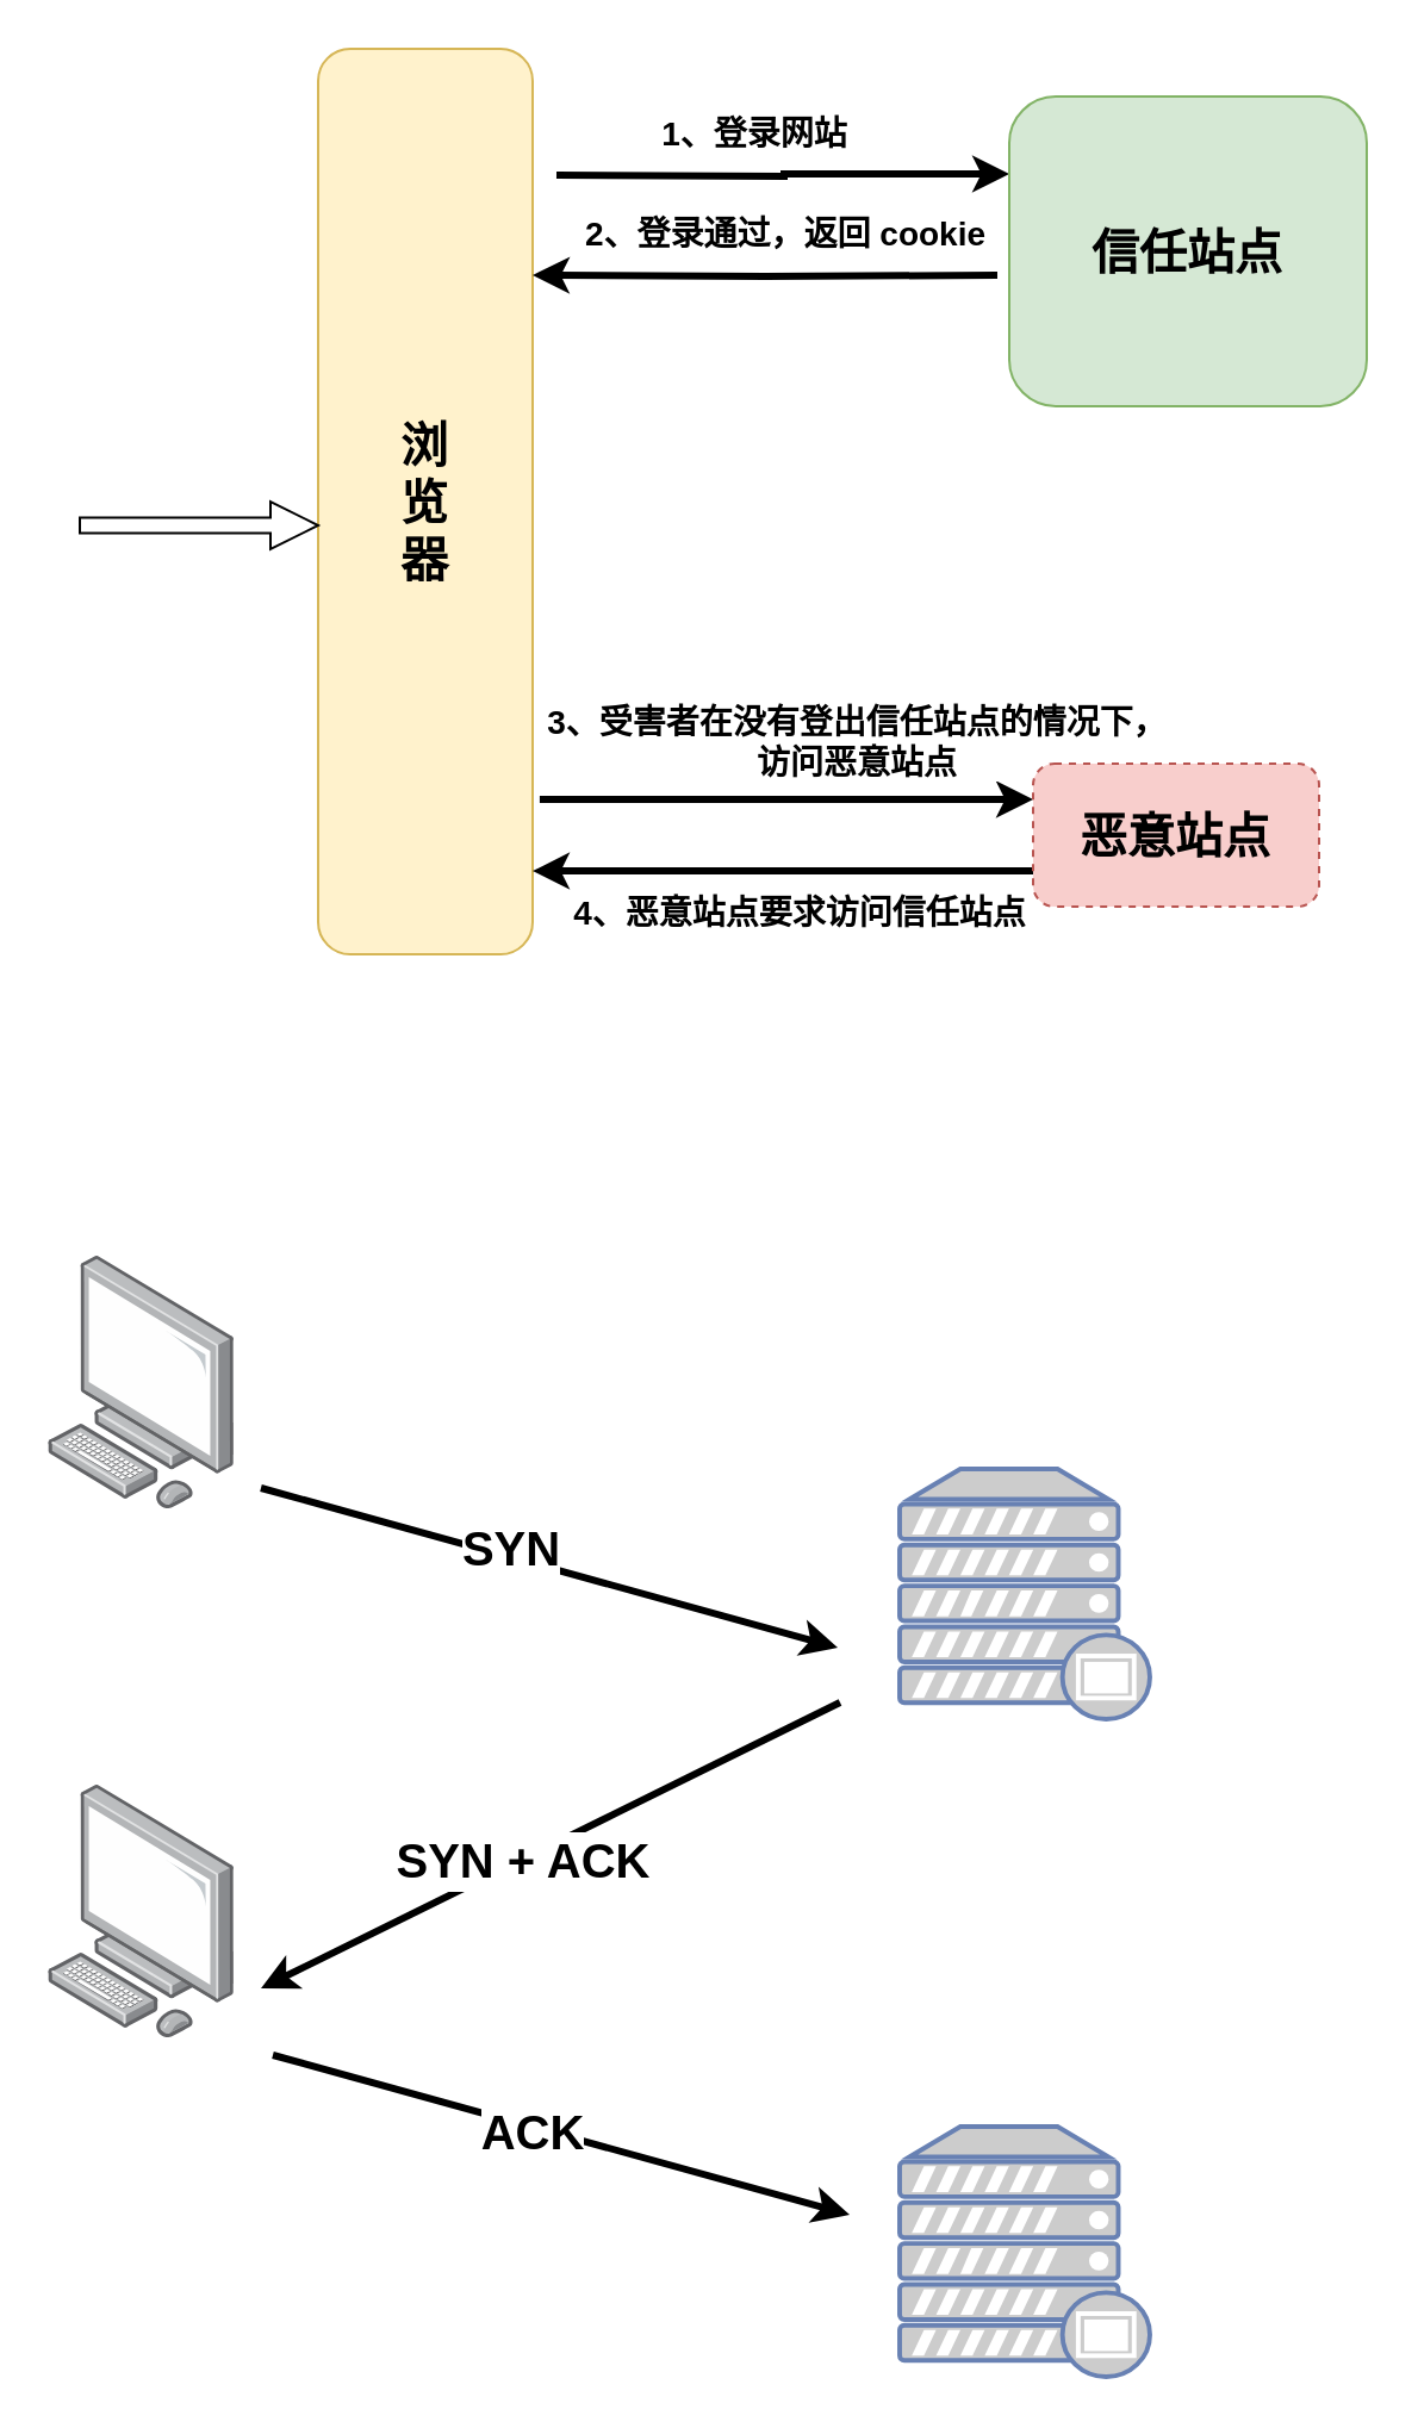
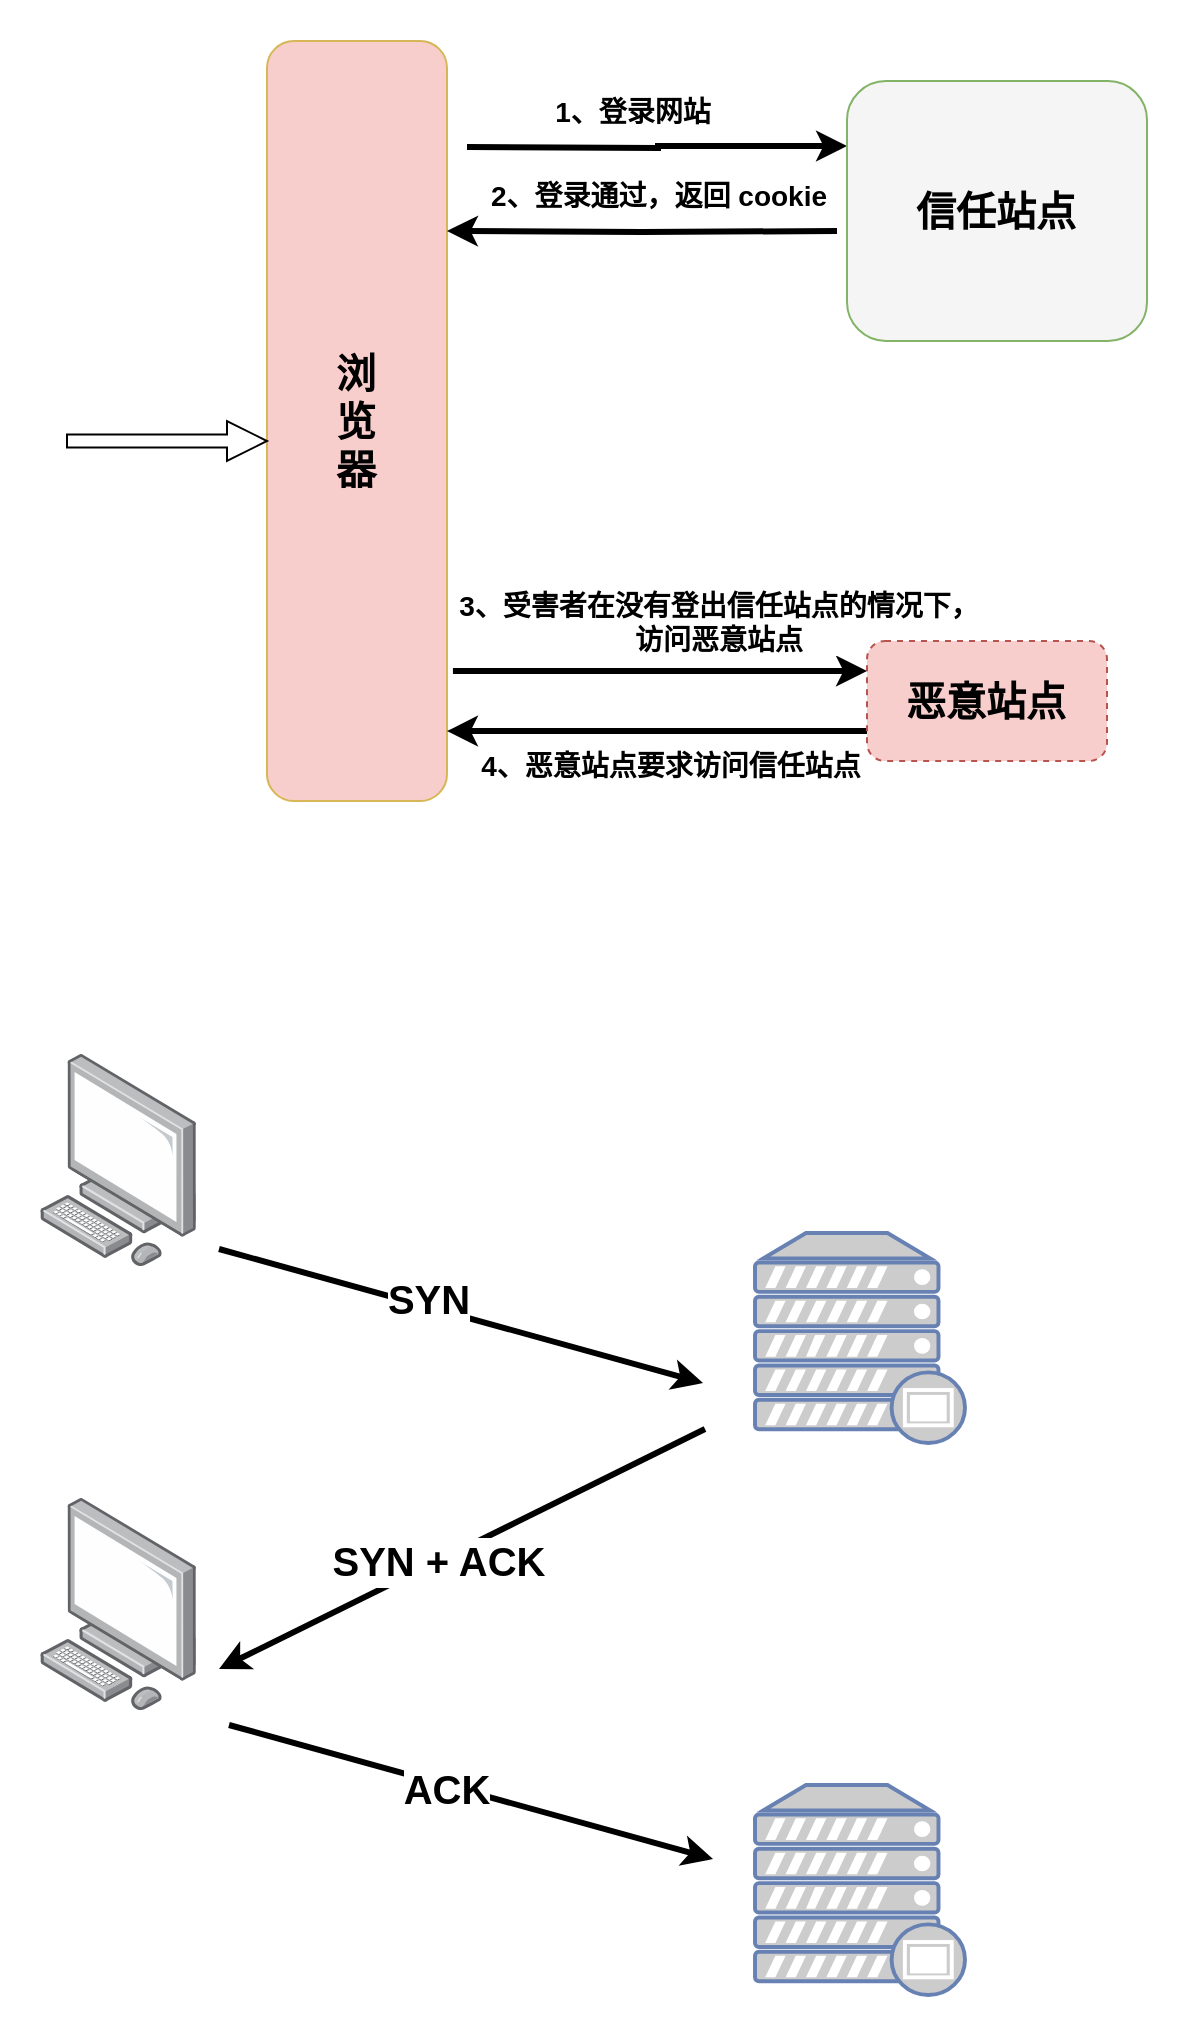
  <mxCell id="0" />
  <mxCell id="1" parent="0" />
- <mxCell id="2" value="&lt;b&gt;&lt;font style=&quot;font-size: 20px&quot;&gt;浏&lt;br&gt;览&lt;br&gt;器&lt;/font&gt;&lt;/b&gt;" style="rounded=1;whiteSpace=wrap;html=1;fillColor=#fff2cc;strokeColor=#d6b656;" vertex="1" parent="1"><mxGeometry x="133" y="20" width="90" height="380" as="geometry" /></mxCell>
+ <mxCell id="2" value="&lt;b&gt;&lt;font style=&quot;font-size: 20px&quot;&gt;浏&lt;br&gt;览&lt;br&gt;器&lt;/font&gt;&lt;/b&gt;" style="rounded=1;whiteSpace=wrap;html=1;fillColor=#f8cecc;strokeColor=#d6b656;" vertex="1" parent="1"><mxGeometry x="133" y="20" width="90" height="380" as="geometry" /></mxCell>
  <mxCell id="3" style="edgeStyle=orthogonalEdgeStyle;rounded=0;orthogonalLoop=1;jettySize=auto;html=1;exitX=0;exitY=0.25;exitDx=0;exitDy=0;startArrow=classic;startFill=1;endArrow=none;endFill=0;strokeWidth=3;fontSize=14;fontStyle=1" edge="1" parent="1" source="7"><mxGeometry relative="1" as="geometry"><mxPoint x="233" y="73" as="targetPoint" /></mxGeometry></mxCell>
  <mxCell id="4" value="1、登录网站" style="edgeLabel;html=1;align=center;verticalAlign=middle;resizable=0;points=[];fontSize=14;fontStyle=1" vertex="1" connectable="0" parent="3"><mxGeometry x="-0.223" relative="1" as="geometry"><mxPoint x="-34" y="-17" as="offset" /></mxGeometry></mxCell>
  <mxCell id="5" style="edgeStyle=orthogonalEdgeStyle;rounded=0;orthogonalLoop=1;jettySize=auto;html=1;entryX=1;entryY=0.25;entryDx=0;entryDy=0;startArrow=none;startFill=0;endArrow=classic;endFill=1;strokeWidth=3;" edge="1" parent="1" target="2"><mxGeometry relative="1" as="geometry"><mxPoint x="418" y="115" as="sourcePoint" /></mxGeometry></mxCell>
  <mxCell id="6" value="2、登录通过，返回 cookie" style="edgeLabel;html=1;align=center;verticalAlign=middle;resizable=0;points=[];fontSize=14;fontStyle=1" vertex="1" connectable="0" parent="5"><mxGeometry x="-0.323" y="-4" relative="1" as="geometry"><mxPoint x="-23" y="-14" as="offset" /></mxGeometry></mxCell>
- <mxCell id="7" value="&lt;b&gt;&lt;font style=&quot;font-size: 20px&quot;&gt;信任站点&lt;/font&gt;&lt;/b&gt;" style="rounded=1;whiteSpace=wrap;html=1;fillColor=#d5e8d4;strokeColor=#82b366;" vertex="1" parent="1"><mxGeometry x="423" y="40" width="150" height="130" as="geometry" /></mxCell>
+ <mxCell id="7" value="&lt;b&gt;&lt;font style=&quot;font-size: 20px&quot;&gt;信任站点&lt;/font&gt;&lt;/b&gt;" style="rounded=1;whiteSpace=wrap;html=1;fillColor=#f5f5f5;strokeColor=#82b366;" vertex="1" parent="1"><mxGeometry x="423" y="40" width="150" height="130" as="geometry" /></mxCell>
  <mxCell id="8" style="edgeStyle=orthogonalEdgeStyle;rounded=0;orthogonalLoop=1;jettySize=auto;html=1;exitX=0;exitY=0.25;exitDx=0;exitDy=0;entryX=1.033;entryY=0.829;entryDx=0;entryDy=0;entryPerimeter=0;startArrow=classic;startFill=1;endArrow=none;endFill=0;strokeWidth=3;" edge="1" parent="1" source="12" target="2"><mxGeometry relative="1" as="geometry" /></mxCell>
  <mxCell id="9" value="3、受害者在没有登出信任站点的情况下，&lt;br style=&quot;font-size: 14px;&quot;&gt;访问恶意站点" style="edgeLabel;html=1;align=center;verticalAlign=middle;resizable=0;points=[];fontSize=14;fontStyle=1" vertex="1" connectable="0" parent="8"><mxGeometry x="-0.208" y="2" relative="1" as="geometry"><mxPoint x="7" y="-27" as="offset" /></mxGeometry></mxCell>
  <mxCell id="10" style="edgeStyle=orthogonalEdgeStyle;rounded=0;orthogonalLoop=1;jettySize=auto;html=1;exitX=0;exitY=0.75;exitDx=0;exitDy=0;entryX=1;entryY=0.908;entryDx=0;entryDy=0;entryPerimeter=0;startArrow=none;startFill=0;endArrow=classic;endFill=1;strokeWidth=3;" edge="1" parent="1" source="12" target="2"><mxGeometry relative="1" as="geometry" /></mxCell>
  <mxCell id="11" value="4、恶意站点要求访问信任站点" style="edgeLabel;html=1;align=center;verticalAlign=middle;resizable=0;points=[];fontSize=14;fontStyle=1" vertex="1" connectable="0" parent="10"><mxGeometry x="-0.32" y="1" relative="1" as="geometry"><mxPoint x="-28" y="16" as="offset" /></mxGeometry></mxCell>
  <mxCell id="12" value="&lt;b&gt;&lt;font style=&quot;font-size: 20px&quot;&gt;恶意站点&lt;/font&gt;&lt;/b&gt;" style="rounded=1;whiteSpace=wrap;html=1;fillColor=#f8cecc;strokeColor=#b85450;dashed=1;" vertex="1" parent="1"><mxGeometry x="433" y="320" width="120" height="60" as="geometry" /></mxCell>
  <mxCell id="13" value="" style="html=1;shadow=0;dashed=0;align=center;verticalAlign=middle;shape=mxgraph.arrows2.arrow;dy=0.67;dx=20;notch=0;fontSize=14;" vertex="1" parent="1"><mxGeometry x="33" y="210" width="100" height="20" as="geometry" /></mxCell>
  <mxCell id="14" value="" style="points=[];aspect=fixed;html=1;align=center;shadow=0;dashed=0;image;image=img/lib/allied_telesis/computer_and_terminals/Personal_Computer.svg;fontSize=17;" vertex="1" parent="1"><mxGeometry x="20" y="527" width="78.21" height="106" as="geometry" /></mxCell>
  <mxCell id="15" value="" style="fontColor=#0066CC;verticalAlign=top;verticalLabelPosition=bottom;labelPosition=center;align=center;html=1;outlineConnect=0;fillColor=#CCCCCC;strokeColor=#6881B3;gradientColor=none;gradientDirection=north;strokeWidth=2;shape=mxgraph.networks.proxy_server;fontSize=17;" vertex="1" parent="1"><mxGeometry x="377" y="616" width="105" height="105" as="geometry" /></mxCell>
  <mxCell id="16" value="" style="points=[];aspect=fixed;html=1;align=center;shadow=0;dashed=0;image;image=img/lib/allied_telesis/computer_and_terminals/Personal_Computer.svg;fontSize=17;" vertex="1" parent="1"><mxGeometry x="20" y="749" width="78.21" height="106" as="geometry" /></mxCell>
  <mxCell id="17" value="" style="fontColor=#0066CC;verticalAlign=top;verticalLabelPosition=bottom;labelPosition=center;align=center;html=1;outlineConnect=0;fillColor=#CCCCCC;strokeColor=#6881B3;gradientColor=none;gradientDirection=north;strokeWidth=2;shape=mxgraph.networks.proxy_server;fontSize=17;" vertex="1" parent="1"><mxGeometry x="377" y="892" width="105" height="105" as="geometry" /></mxCell>
  <mxCell id="18" value="" style="endArrow=classic;html=1;fontSize=17;strokeWidth=3;" edge="1" parent="1"><mxGeometry width="50" height="50" relative="1" as="geometry"><mxPoint x="109" y="624" as="sourcePoint" /><mxPoint x="351" y="691" as="targetPoint" /></mxGeometry></mxCell>
  <mxCell id="19" value="&lt;b&gt;&lt;font style=&quot;font-size: 20px&quot;&gt;SYN&lt;/font&gt;&lt;/b&gt;" style="edgeLabel;html=1;align=center;verticalAlign=middle;resizable=0;points=[];fontSize=17;" vertex="1" connectable="0" parent="18"><mxGeometry x="-0.286" y="-5" relative="1" as="geometry"><mxPoint x="19" y="-3" as="offset" /></mxGeometry></mxCell>
  <mxCell id="20" value="" style="endArrow=classic;html=1;fontSize=17;strokeWidth=3;" edge="1" parent="1"><mxGeometry width="50" height="50" relative="1" as="geometry"><mxPoint x="114" y="862" as="sourcePoint" /><mxPoint x="356" y="929" as="targetPoint" /></mxGeometry></mxCell>
  <mxCell id="21" value="&lt;b&gt;&lt;font style=&quot;font-size: 20px&quot;&gt;ACK&lt;/font&gt;&lt;/b&gt;" style="edgeLabel;html=1;align=center;verticalAlign=middle;resizable=0;points=[];fontSize=17;" vertex="1" connectable="0" parent="20"><mxGeometry x="-0.264" relative="1" as="geometry"><mxPoint x="20" y="8" as="offset" /></mxGeometry></mxCell>
  <mxCell id="22" value="" style="endArrow=classic;html=1;fontSize=17;strokeWidth=3;" edge="1" parent="1"><mxGeometry width="50" height="50" relative="1" as="geometry"><mxPoint x="352" y="714" as="sourcePoint" /><mxPoint x="109" y="834" as="targetPoint" /></mxGeometry></mxCell>
  <mxCell id="23" value="&lt;b&gt;&lt;font style=&quot;font-size: 20px&quot;&gt;SYN + ACK&lt;/font&gt;&lt;/b&gt;" style="edgeLabel;html=1;align=center;verticalAlign=middle;resizable=0;points=[];fontSize=17;" vertex="1" connectable="0" parent="22"><mxGeometry x="0.159" y="-3" relative="1" as="geometry"><mxPoint x="9" as="offset" /></mxGeometry></mxCell>
